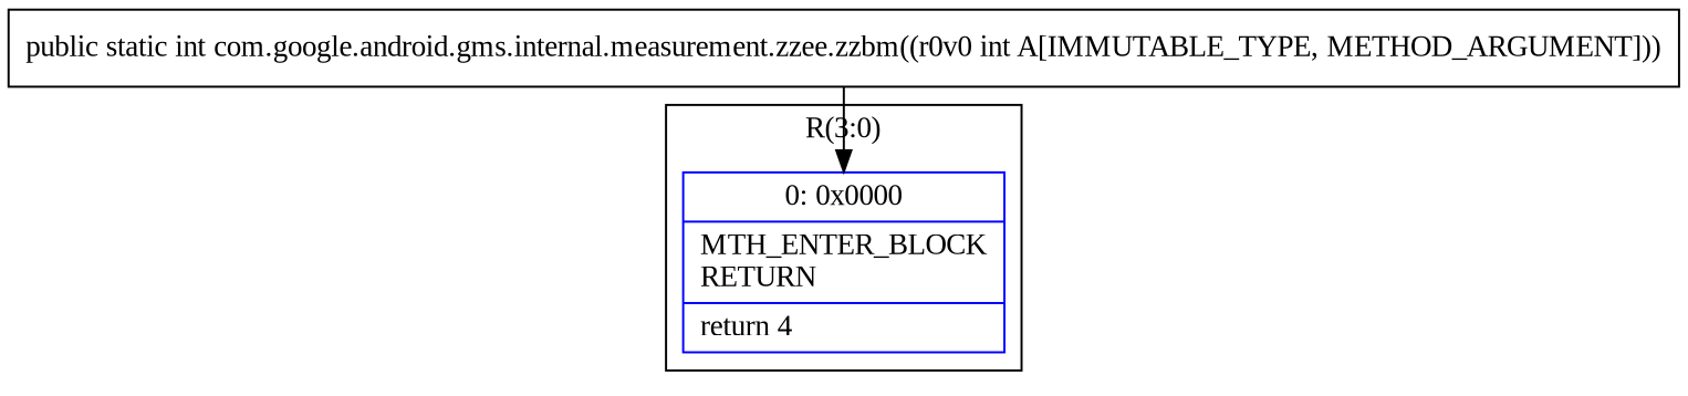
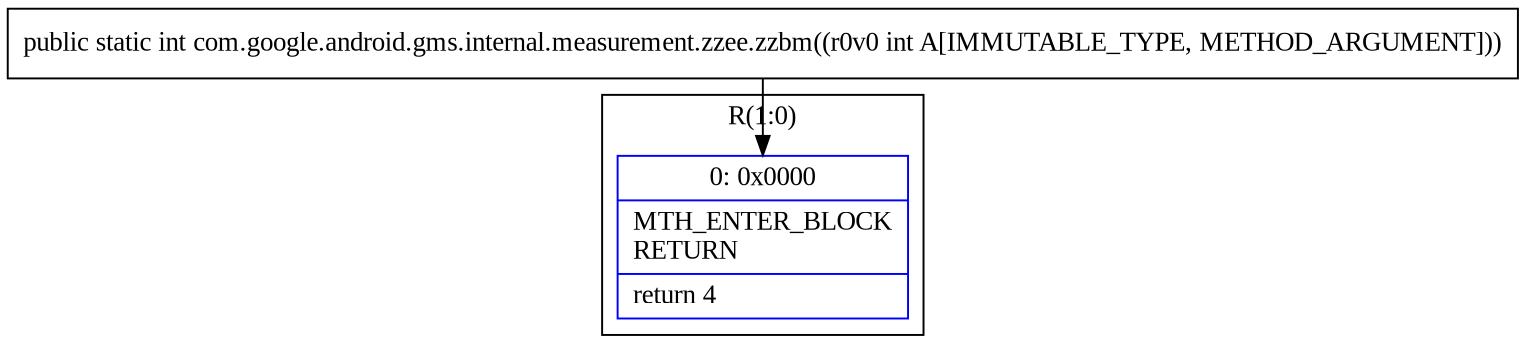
  digraph {
    fontname="Liberation Serif"
    node [shape=record fontname="Liberation Serif"]
    n1 [color=blue label="{0\:\ 0x0000|MTH_ENTER_BLOCK\lRETURN\l|return 4\l}"]
    n2 [label="{public static int com.google.android.gms.internal.measurement.zzee.zzbm((r0v0 int A[IMMUTABLE_TYPE, METHOD_ARGUMENT])) }"]
    subgraph cluster_1 {
-     label="R(3:0)"
+     label="R(1:0)"
      n1
    }
    n2 -> n1 [fontname="Liberation Serif"]
  }
